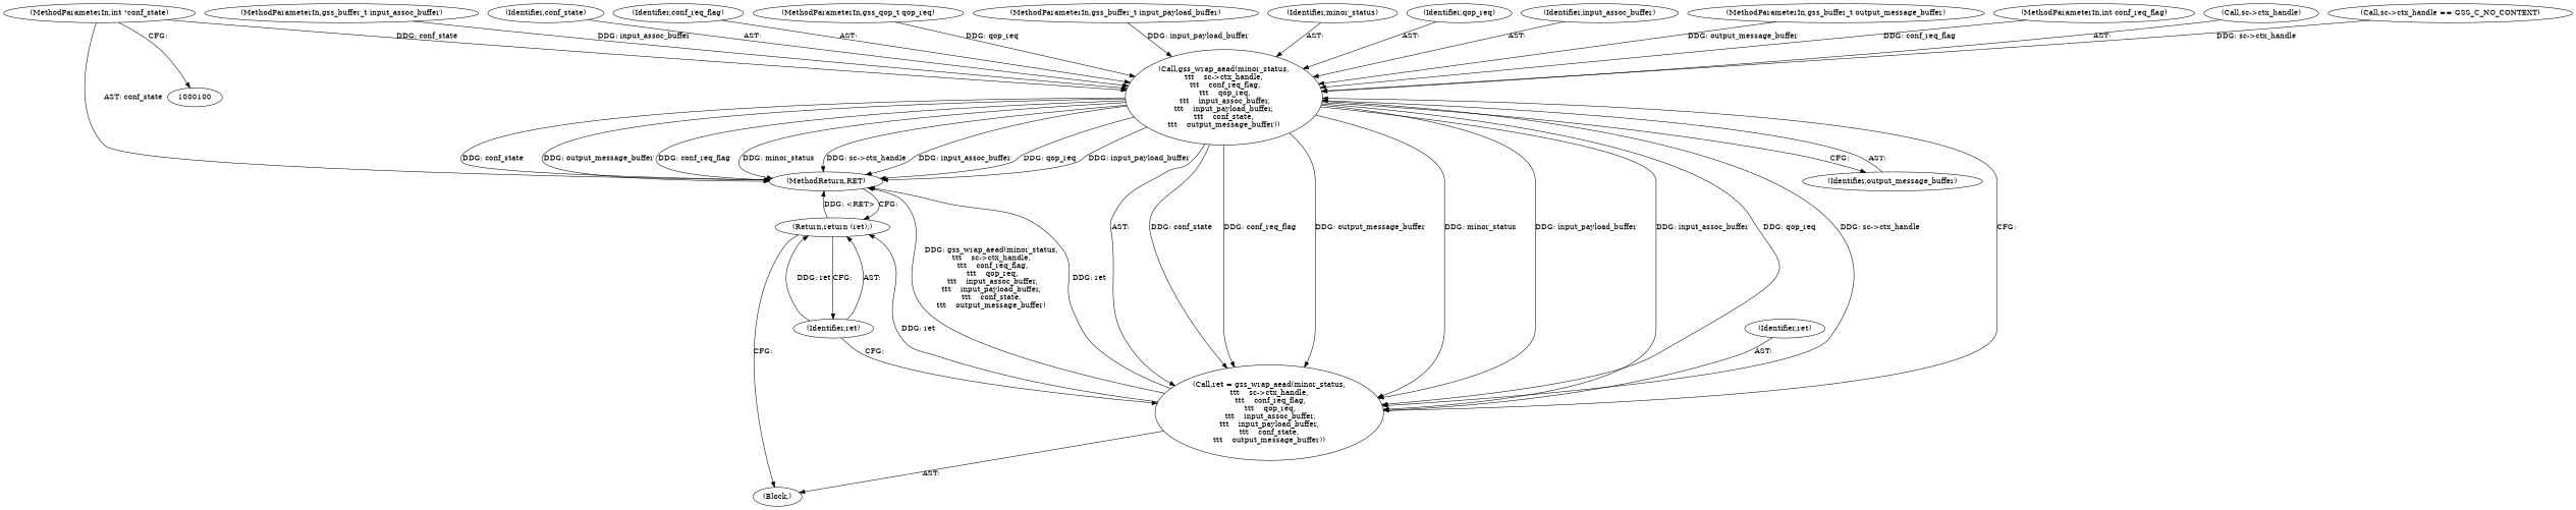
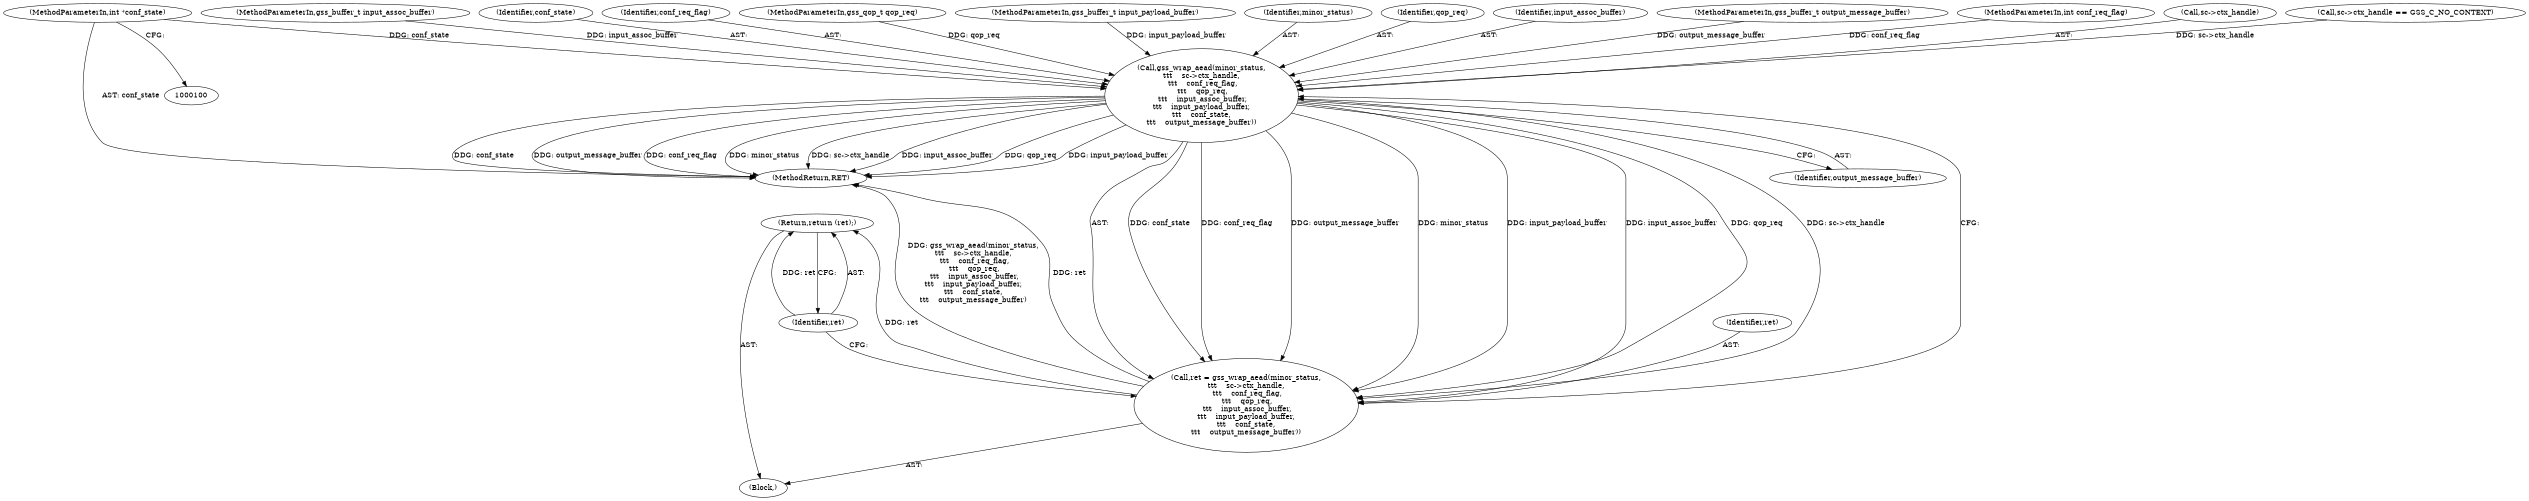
  digraph {
    n1 [label="(MethodParameterIn,int *conf_state)"]
    n2 [label="(Call,gss_wrap_aead(minor_status,\n\t\t\t    sc->ctx_handle,\n \t\t\t    conf_req_flag,\n \t\t\t    qop_req,\n \t\t\t    input_assoc_buffer,\n\t\t\t    input_payload_buffer,\n\t\t\t    conf_state,\n\t\t\t    output_message_buffer))"]
    n3 [label="(MethodReturn,RET)"]
    1000100
    n5 [label="(Call,ret = gss_wrap_aead(minor_status,\n\t\t\t    sc->ctx_handle,\n \t\t\t    conf_req_flag,\n \t\t\t    qop_req,\n \t\t\t    input_assoc_buffer,\n\t\t\t    input_payload_buffer,\n\t\t\t    conf_state,\n\t\t\t    output_message_buffer))"]
    n6 [label="(Identifier,output_message_buffer)"]
    n7 [label="(Return,return (ret);)"]
    n8 [label="(Block,)"]
    n9 [label="(Identifier,ret)"]
    n10 [label="(Identifier,ret)"]
    n11 [label="(Call,sc->ctx_handle)"]
    n12 [label="(Call,sc->ctx_handle == GSS_C_NO_CONTEXT)"]
    n13 [label="(MethodParameterIn,gss_buffer_t input_assoc_buffer)"]
    n14 [label="(Identifier,conf_state)"]
    n15 [label="(Identifier,conf_req_flag)"]
    n16 [label="(MethodParameterIn,gss_qop_t qop_req)"]
    n17 [label="(MethodParameterIn,gss_buffer_t input_payload_buffer)"]
    n18 [label="(Identifier,minor_status)"]
    n19 [label="(Identifier,qop_req)"]
    n20 [label="(Identifier,input_assoc_buffer)"]
    n21 [label="(MethodParameterIn,gss_buffer_t output_message_buffer)"]
    n22 [label="(MethodParameterIn,int conf_req_flag)"]
    n1 -> n2 [label="DDG: conf_state"]
    n1 -> n3 [label="AST: conf_state"]
    n1 -> 1000100 [label="CFG: "]
    n2 -> n3 [label="DDG: conf_req_flag"]
    n2 -> n3 [label="DDG: minor_status"]
    n2 -> n3 [label="DDG: sc->ctx_handle"]
    n2 -> n3 [label="DDG: input_assoc_buffer"]
    n2 -> n3 [label="DDG: qop_req"]
    n2 -> n3 [label="DDG: input_payload_buffer"]
    n2 -> n3 [label="DDG: conf_state"]
    n2 -> n3 [label="DDG: output_message_buffer"]
    n2 -> n5 [label="AST: "]
    n2 -> n5 [label="DDG: conf_state"]
    n2 -> n5 [label="DDG: conf_req_flag"]
    n2 -> n5 [label="DDG: output_message_buffer"]
    n2 -> n5 [label="DDG: minor_status"]
    n2 -> n5 [label="DDG: input_payload_buffer"]
    n2 -> n5 [label="DDG: input_assoc_buffer"]
    n2 -> n5 [label="DDG: qop_req"]
    n2 -> n5 [label="DDG: sc->ctx_handle"]
    n2 -> n6 [label="CFG: "]
-   n3 -> n7 [label="CFG: "]
    n5 -> n2 [label="CFG: "]
    n5 -> n3 [label="DDG: ret"]
    n5 -> n3 [label="DDG: gss_wrap_aead(minor_status,\n\t\t\t    sc->ctx_handle,\n \t\t\t    conf_req_flag,\n \t\t\t    qop_req,\n \t\t\t    input_assoc_buffer,\n\t\t\t    input_payload_buffer,\n\t\t\t    conf_state,\n\t\t\t    output_message_buffer)"]
    n5 -> n7 [label="DDG: ret"]
    n5 -> n8 [label="AST: "]
    n6 -> n2 [label="AST: "]
-   n7 -> n3 [label="DDG: <RET>"]
-   n7 -> n8 [label="CFG: "]
+   n7 -> n8 [label="AST: "]
    n7 -> n9 [label="CFG: "]
    n9 -> n5 [label="CFG: "]
    n9 -> n7 [label="AST: "]
    n9 -> n7 [label="DDG: ret"]
    n10 -> n5 [label="AST: "]
    n11 -> n2 [label="AST: "]
    n12 -> n2 [label="DDG: sc->ctx_handle"]
    n13 -> n2 [label="DDG: input_assoc_buffer"]
    n14 -> n2 [label="AST: "]
    n15 -> n2 [label="AST: "]
    n16 -> n2 [label="DDG: qop_req"]
    n17 -> n2 [label="DDG: input_payload_buffer"]
    n18 -> n2 [label="AST: "]
    n19 -> n2 [label="AST: "]
    n20 -> n2 [label="AST: "]
    n21 -> n2 [label="DDG: output_message_buffer"]
    n22 -> n2 [label="DDG: conf_req_flag"]
  }
